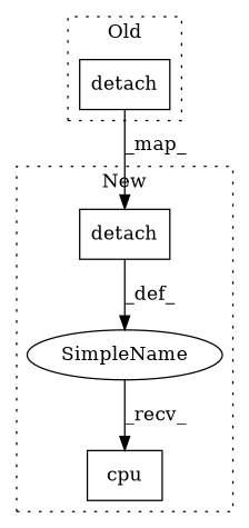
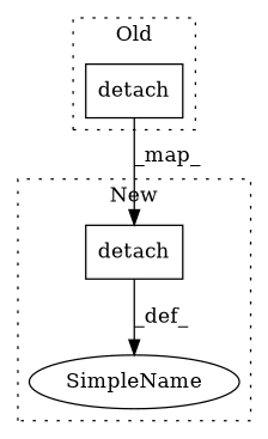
  digraph {
    node [a=32 l=8 shape=box]
    n1 [label=detach s=3408]
    n2 [a=42 label=SimpleName shape=ellipse l=""]
-   n3 [l=5 label=cpu s=3417]
    n4 [label=detach s=3356]
    subgraph cluster_1 {
      label=New
      style=dotted
      n1
      n2
-     n3
    }
    subgraph cluster_2 {
      label=Old
      style=dotted
      n4
    }
    n1 -> n2 [label=_def_]
-   n2 -> n3 [label=_recv_]
    n4 -> n1 [label=_map_]
  }
